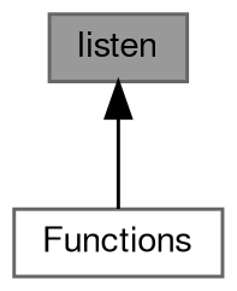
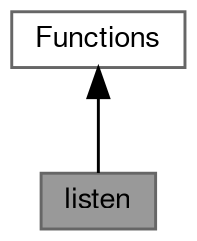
  digraph {
    rankdir=TB
    node [fontname=FreeSans fontsize=10 shape=box style=filled]
    n1 [color=gray40 fillcolor=grey60 fontcolor=black height=0.2 label=listen width=0.4]
    n2 [color=grey40 fillcolor=white height=0.2 label=Functions width=0.4]
-   n1 -> n2 [dir=back fontname=FreeSans fontsize=10 labelfontname=FreeSans labelfontsize=10 shape=plaintext style=solid]
+   n2 -> n1 [dir=back fontname=FreeSans fontsize=10 labelfontname=FreeSans labelfontsize=10 shape=plaintext style=solid]
  }
